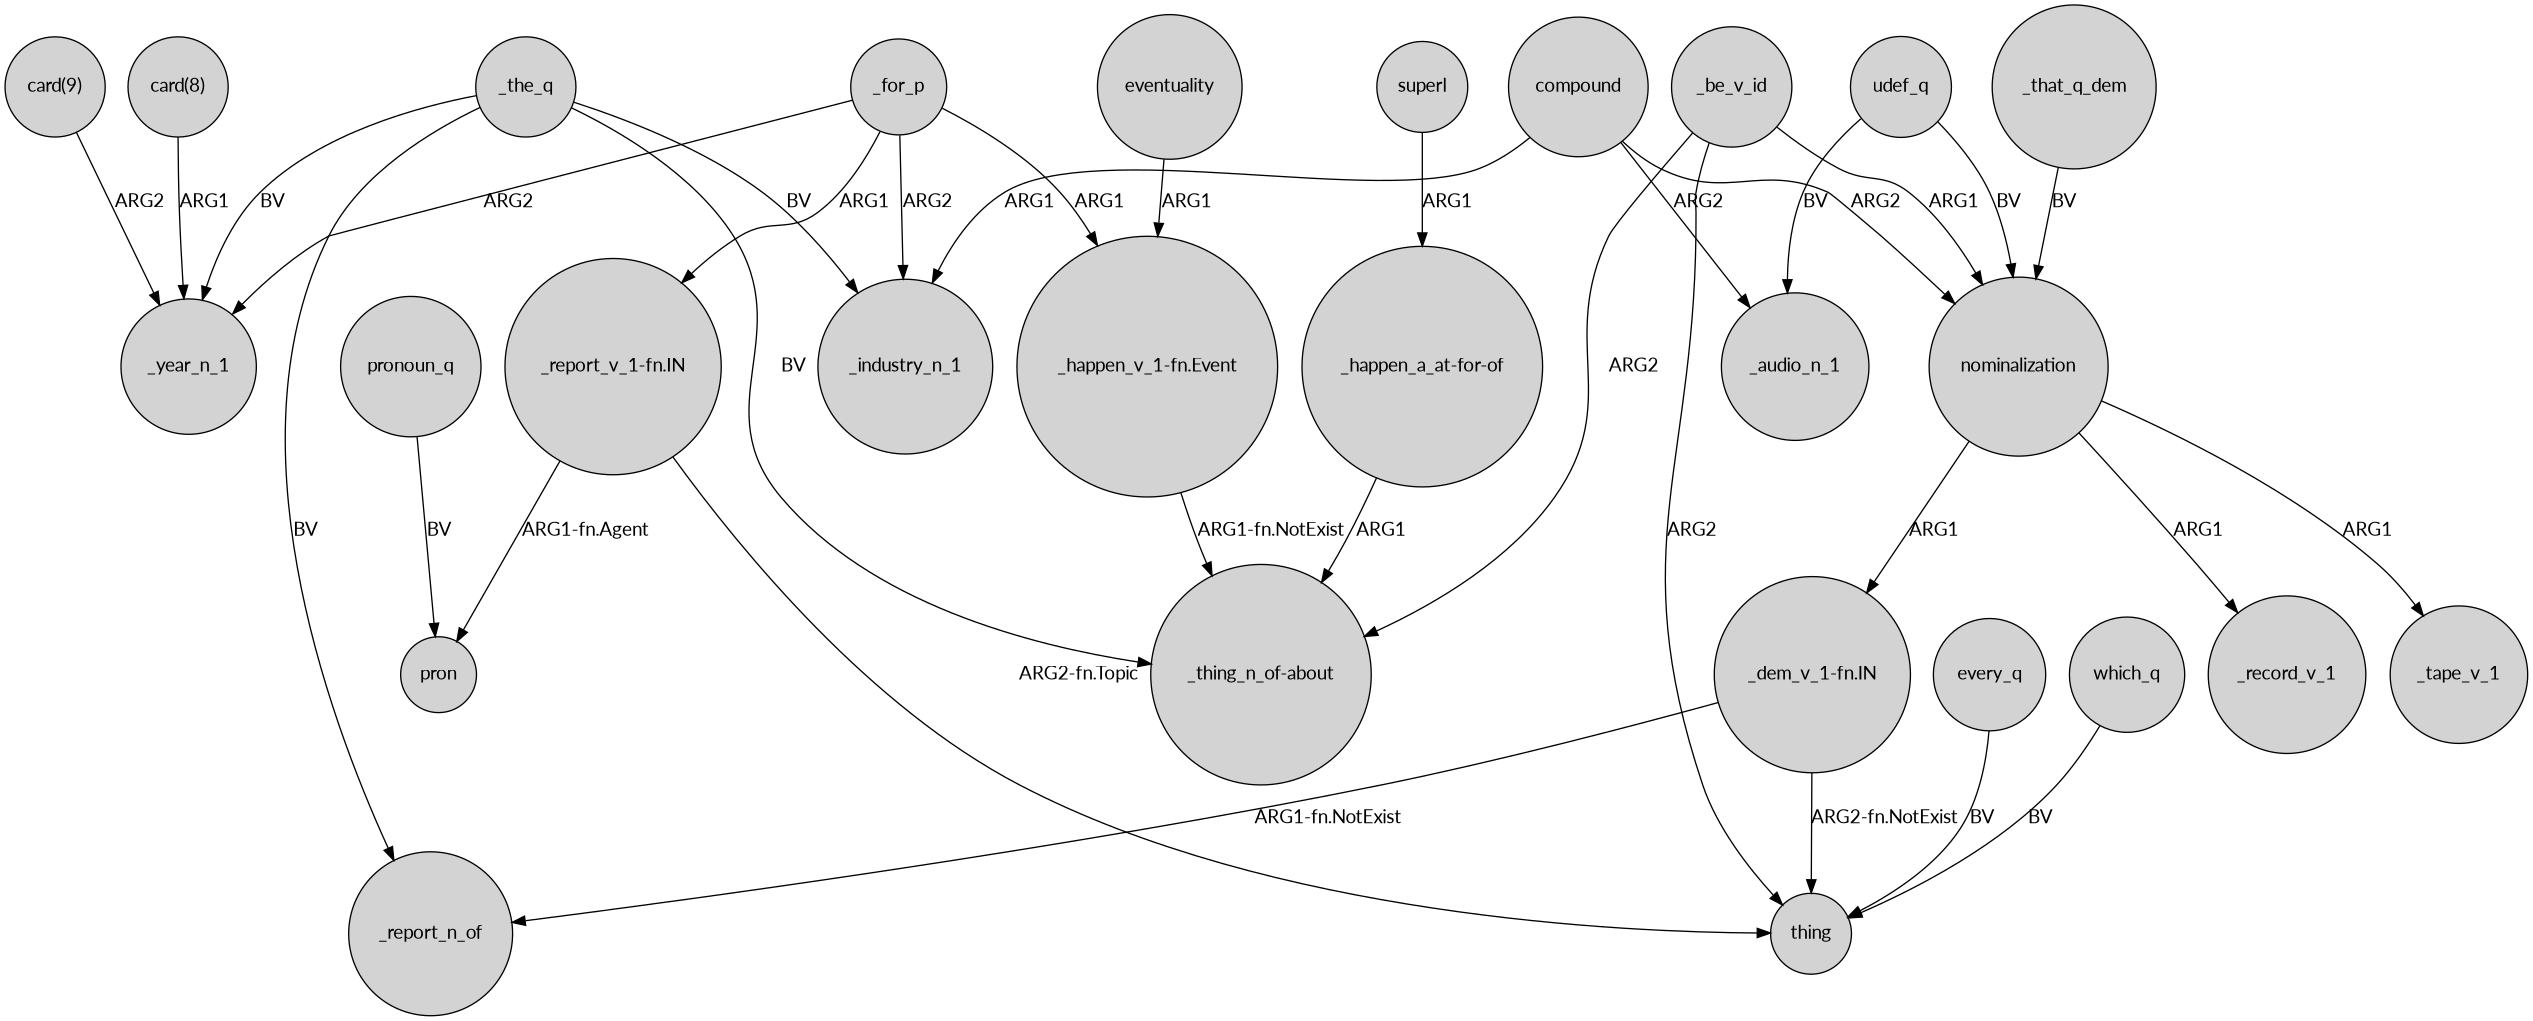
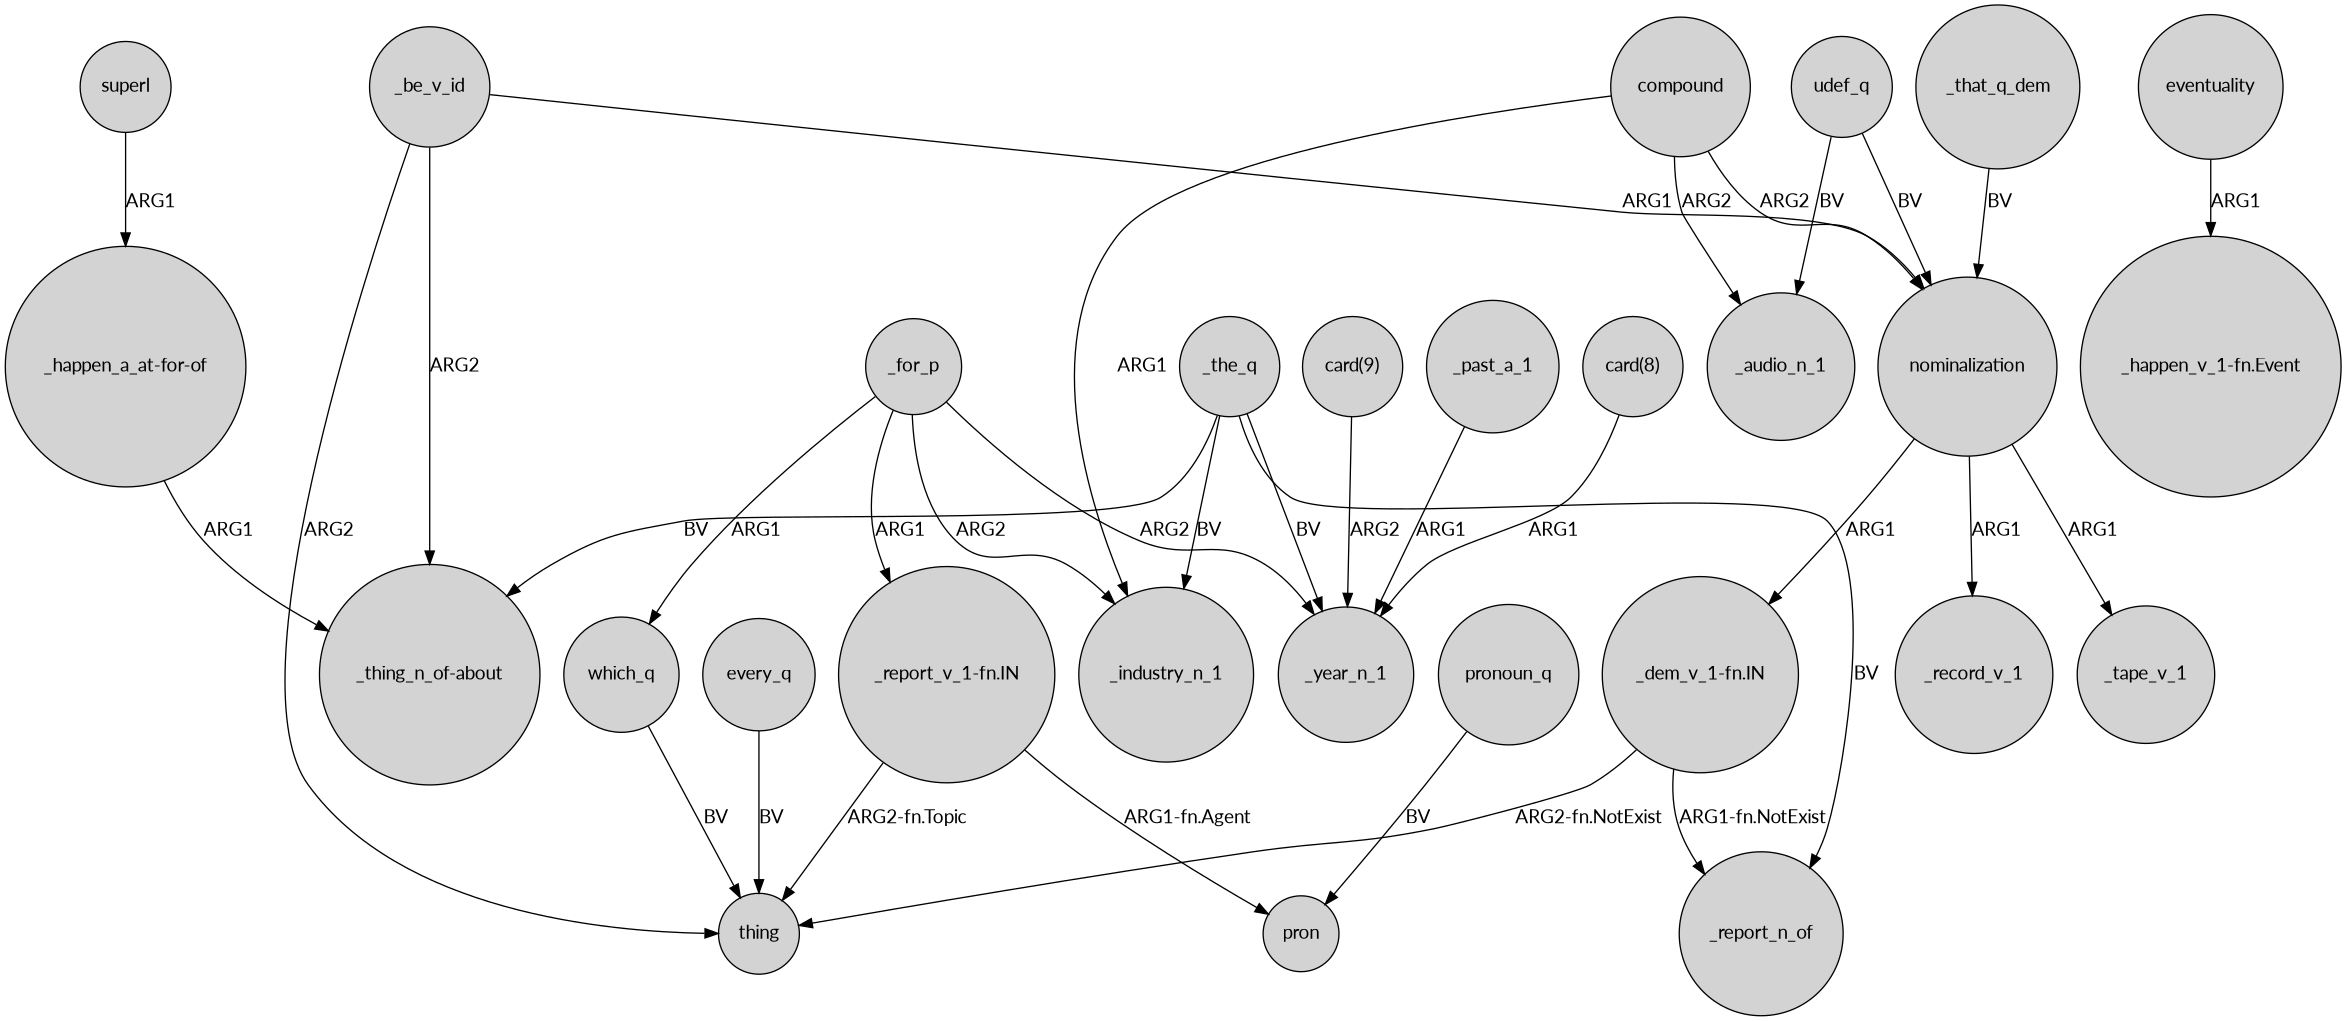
  digraph {
    fontname=Lato
    node [fontname=Lato shape=circle style=filled]
    edge [fontname=Lato]
    _for_p
    "_happen_v_1-fn.Event"
    n3 [label="_report_v_1-fn.IN"]
    _year_n_1
    _industry_n_1
    "_thing_n_of-about"
    thing
    pron
    eventuality
    every_q
    _be_v_id
    nominalization
    n13 [label="_dem_v_1-fn.IN"]
    _record_v_1
    _tape_v_1
    _report_n_of
    udef_q
    _audio_n_1
    n19 [label="_happen_a_at-for-of"]
    compound
    "card(9)"
    _the_q
    _that_q_dem
+   _past_a_1
    pronoun_q
    superl
    "card(8)"
    which_q
-   _for_p -> "_happen_v_1-fn.Event" [label=ARG1]
+   _for_p -> which_q [label=ARG1]
    _for_p -> n3 [label=ARG1]
    _for_p -> _year_n_1 [label=ARG2]
    _for_p -> _industry_n_1 [label=ARG2]
-   "_happen_v_1-fn.Event" -> "_thing_n_of-about" [label="ARG1-fn.NotExist"]
    n3 -> thing [label="ARG2-fn.Topic"]
    n3 -> pron [label="ARG1-fn.Agent"]
    eventuality -> "_happen_v_1-fn.Event" [label=ARG1]
    every_q -> thing [label=BV]
    _be_v_id -> "_thing_n_of-about" [label=ARG2]
    _be_v_id -> thing [label=ARG2]
    _be_v_id -> nominalization [label=ARG1]
    nominalization -> n13 [label=ARG1]
    nominalization -> _record_v_1 [label=ARG1]
    nominalization -> _tape_v_1 [label=ARG1]
    n13 -> thing [label="ARG2-fn.NotExist"]
    n13 -> _report_n_of [label="ARG1-fn.NotExist"]
    udef_q -> nominalization [label=BV]
    udef_q -> _audio_n_1 [label=BV]
    n19 -> "_thing_n_of-about" [label=ARG1]
    compound -> _industry_n_1 [label=ARG1]
    compound -> nominalization [label=ARG2]
    compound -> _audio_n_1 [label=ARG2]
    "card(9)" -> _year_n_1 [label=ARG2]
    _the_q -> _year_n_1 [label=BV]
    _the_q -> _industry_n_1 [label=BV]
    _the_q -> "_thing_n_of-about" [label=BV]
    _the_q -> _report_n_of [label=BV]
    _that_q_dem -> nominalization [label=BV]
+   _past_a_1 -> _year_n_1 [label=ARG1]
    pronoun_q -> pron [label=BV]
    superl -> n19 [label=ARG1]
    "card(8)" -> _year_n_1 [label=ARG1]
    which_q -> thing [label=BV]
  }
